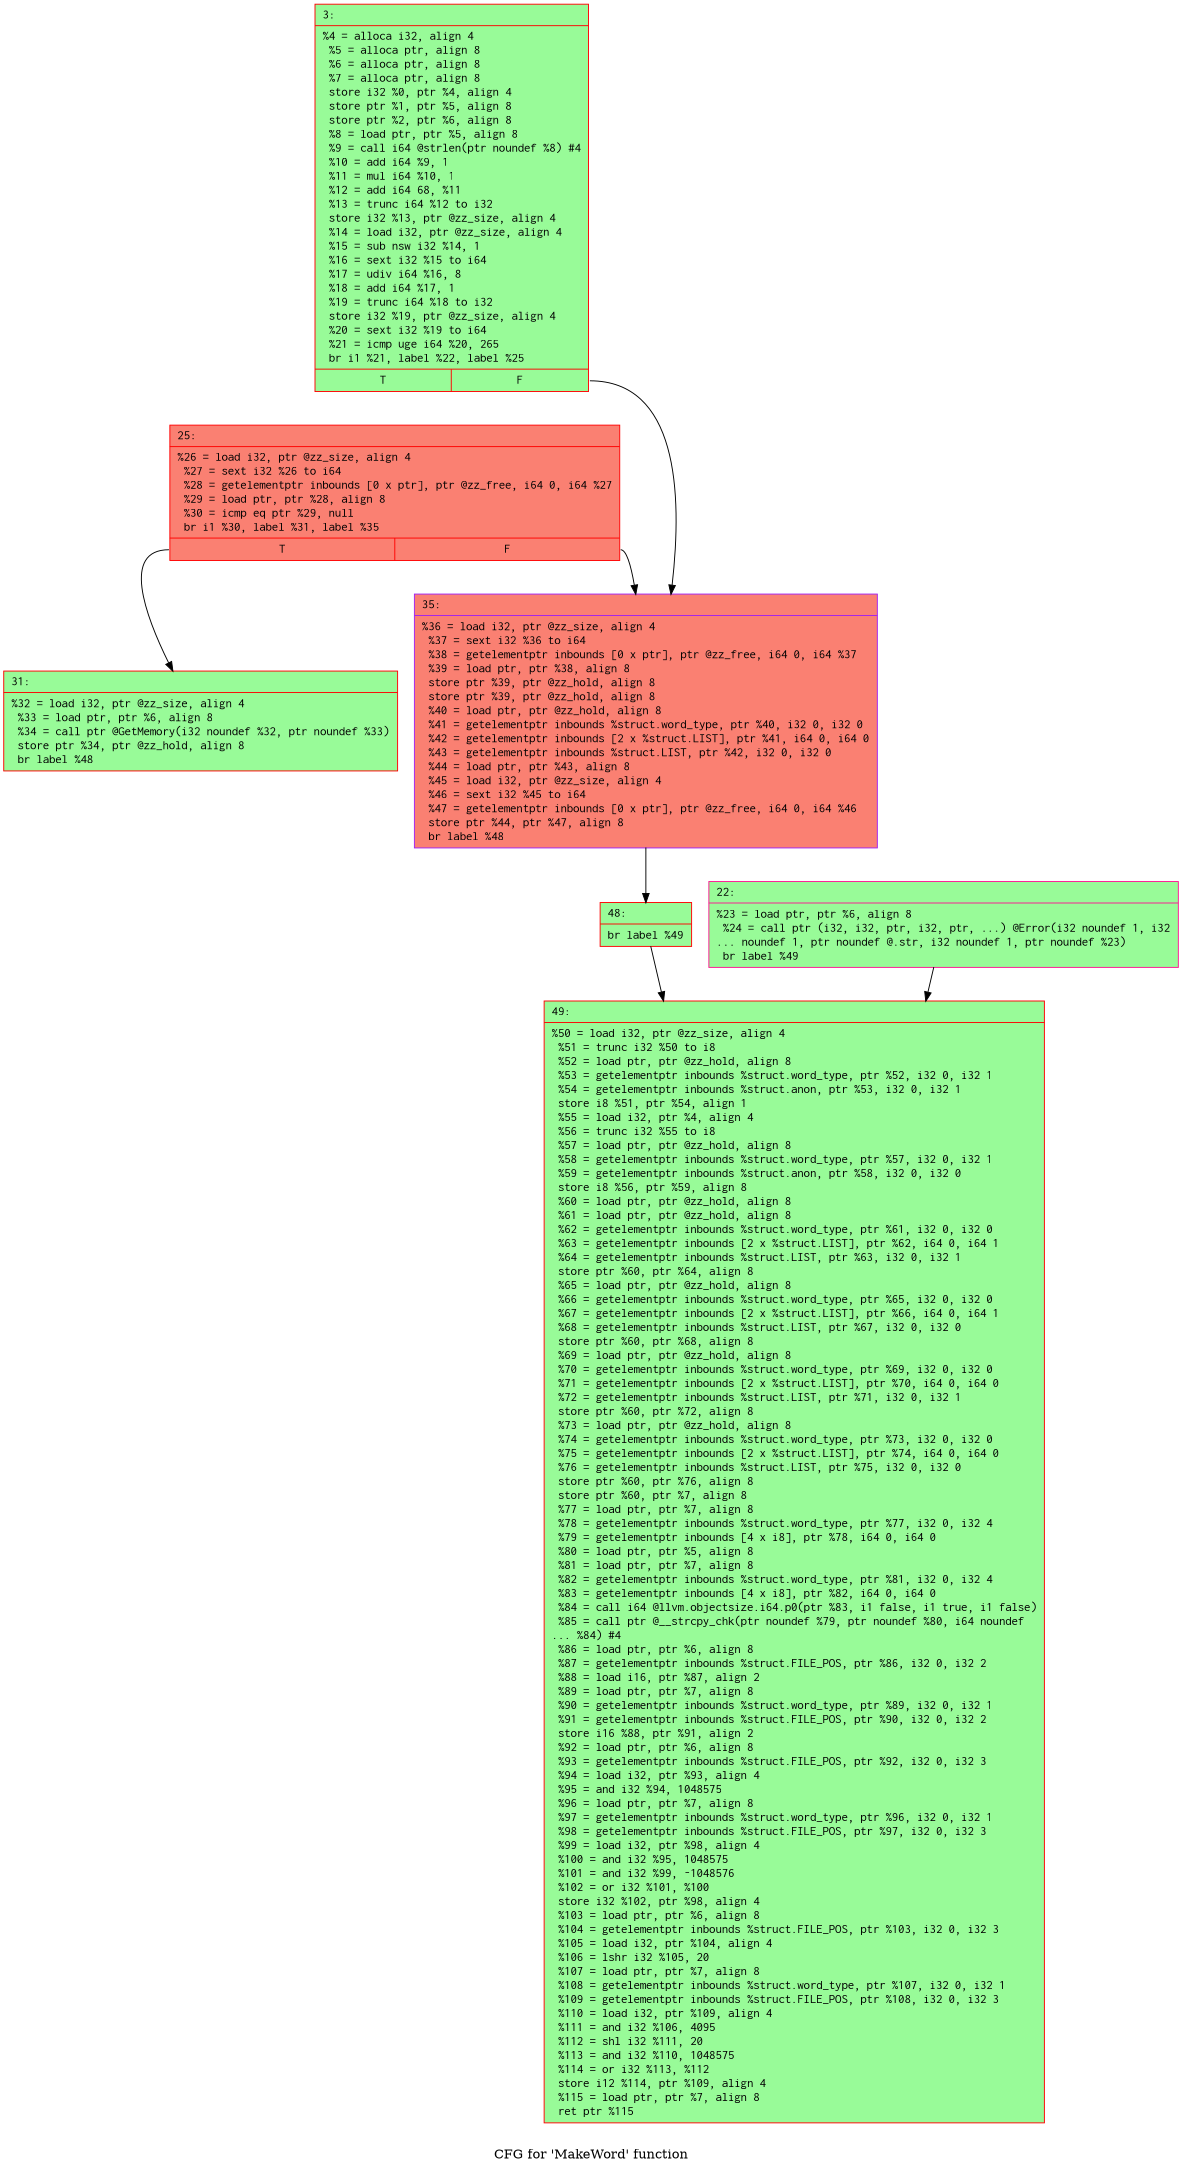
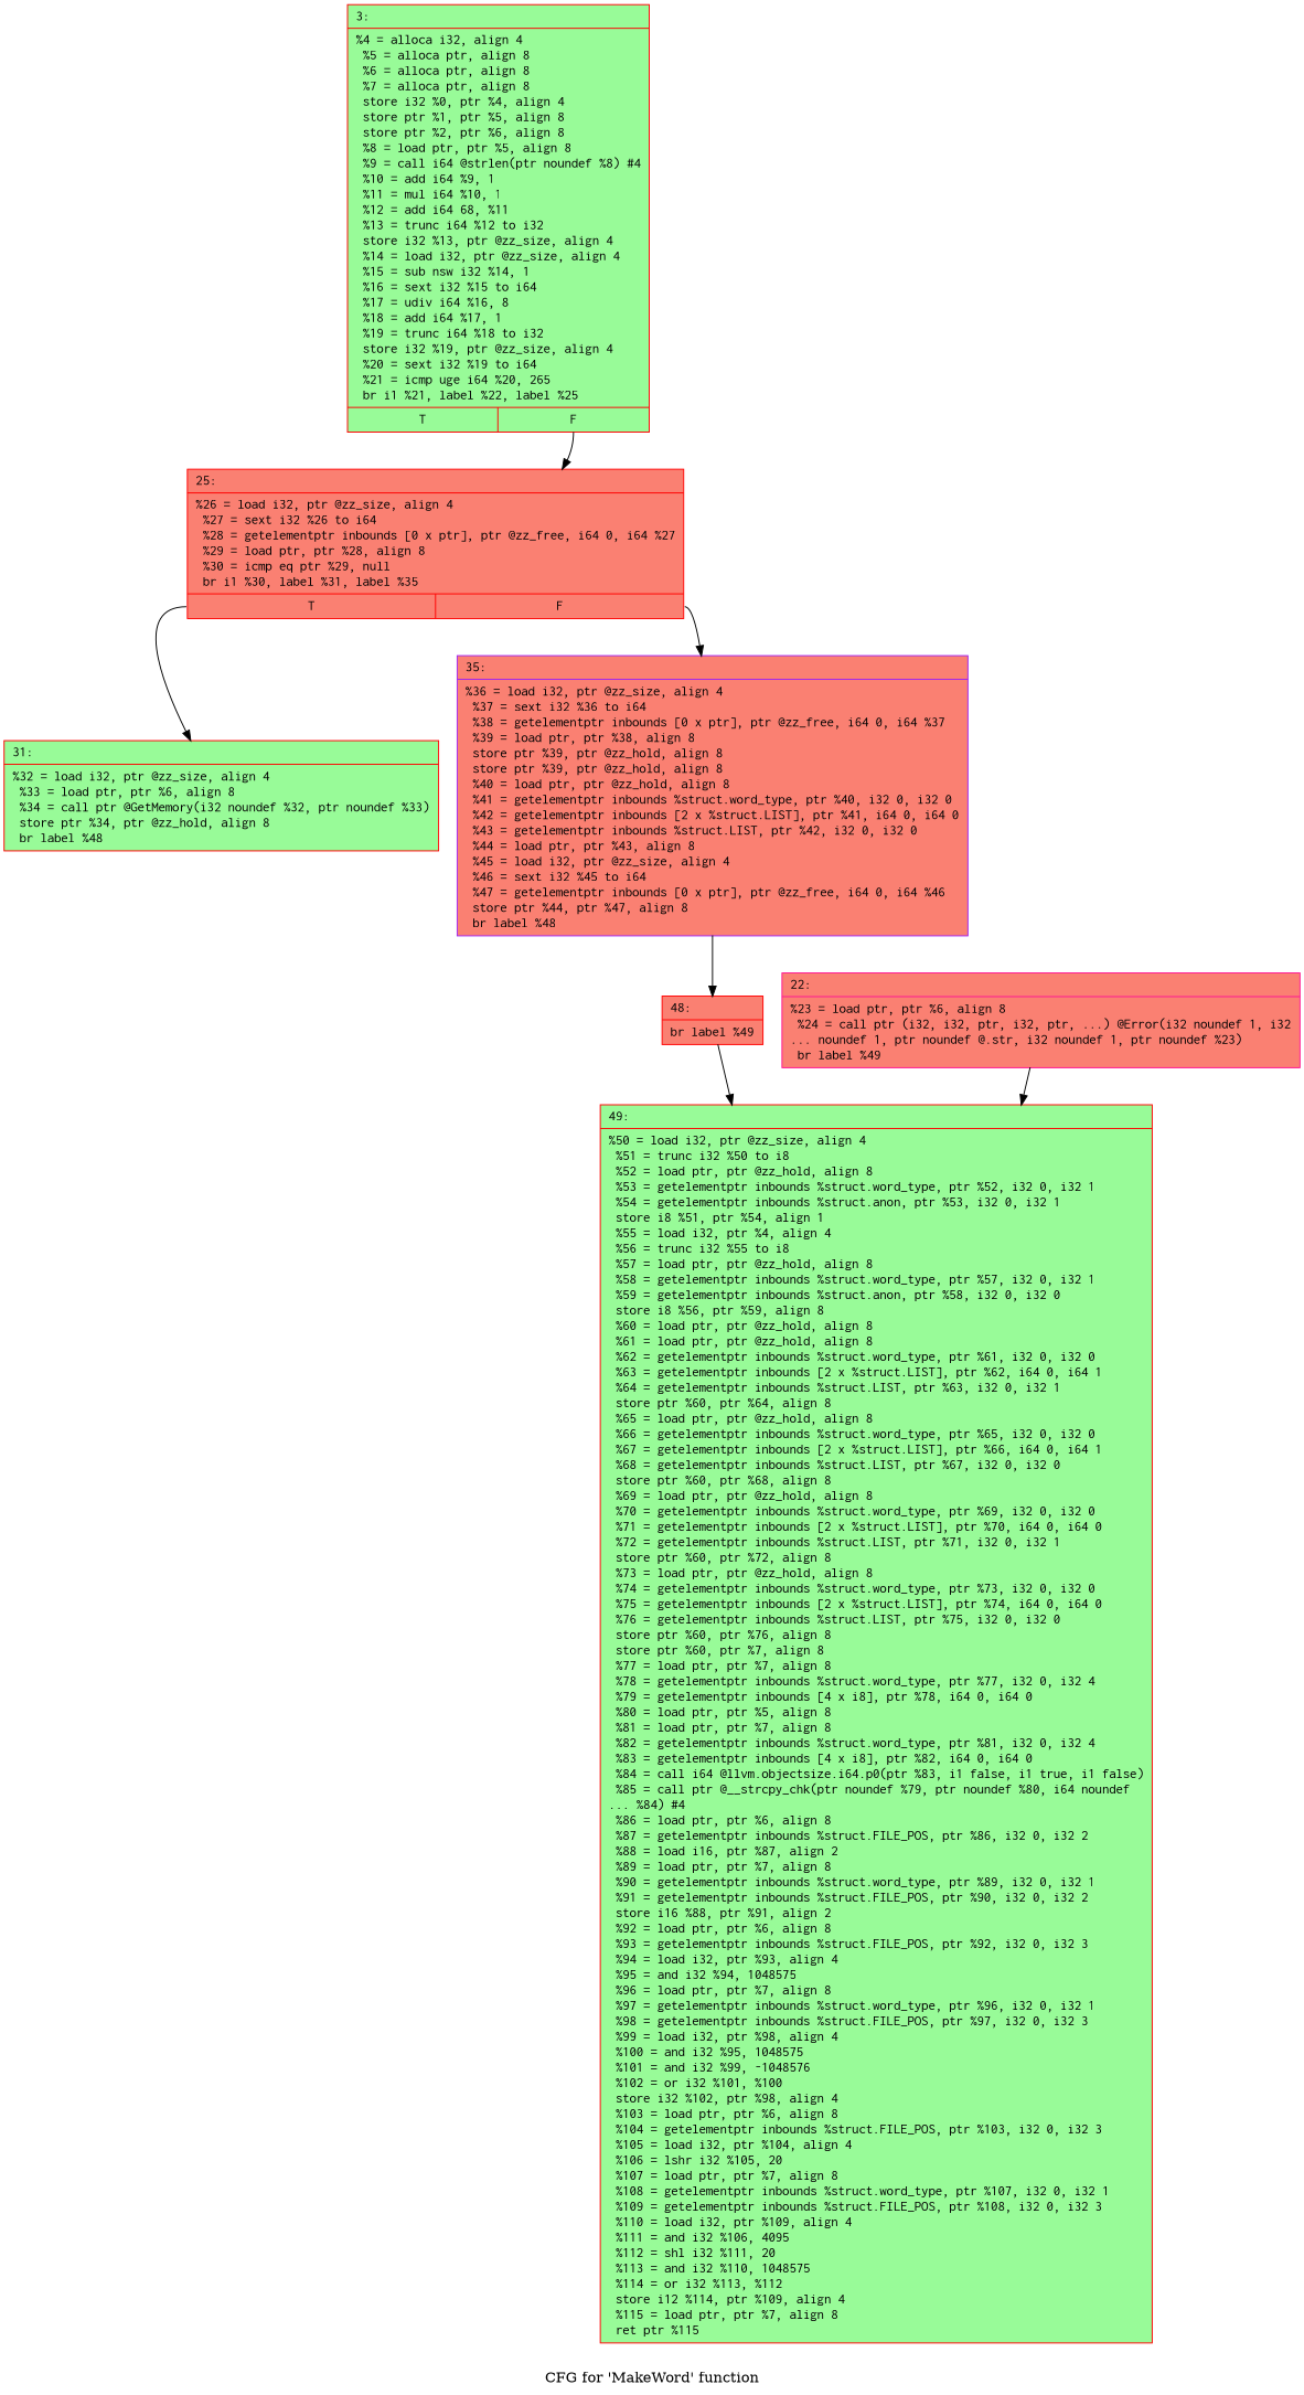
  digraph {
    label="CFG for 'MakeWord' function"
    node [color=red fillcolor=palegreen fontname=Courier shape=record style=filled]
    n1 [label="{3:\l|  %4 = alloca i32, align 4\l  %5 = alloca ptr, align 8\l  %6 = alloca ptr, align 8\l  %7 = alloca ptr, align 8\l  store i32 %0, ptr %4, align 4\l  store ptr %1, ptr %5, align 8\l  store ptr %2, ptr %6, align 8\l  %8 = load ptr, ptr %5, align 8\l  %9 = call i64 @strlen(ptr noundef %8) #4\l  %10 = add i64 %9, 1\l  %11 = mul i64 %10, 1\l  %12 = add i64 68, %11\l  %13 = trunc i64 %12 to i32\l  store i32 %13, ptr @zz_size, align 4\l  %14 = load i32, ptr @zz_size, align 4\l  %15 = sub nsw i32 %14, 1\l  %16 = sext i32 %15 to i64\l  %17 = udiv i64 %16, 8\l  %18 = add i64 %17, 1\l  %19 = trunc i64 %18 to i32\l  store i32 %19, ptr @zz_size, align 4\l  %20 = sext i32 %19 to i64\l  %21 = icmp uge i64 %20, 265\l  br i1 %21, label %22, label %25\l|{<s0>T|<s1>F}}"]
    n2 [fillcolor=salmon label="{25:\l|  %26 = load i32, ptr @zz_size, align 4\l  %27 = sext i32 %26 to i64\l  %28 = getelementptr inbounds [0 x ptr], ptr @zz_free, i64 0, i64 %27\l  %29 = load ptr, ptr %28, align 8\l  %30 = icmp eq ptr %29, null\l  br i1 %30, label %31, label %35\l|{<s0>T|<s1>F}}"]
-   n3 [color=deeppink label="{22:\l|  %23 = load ptr, ptr %6, align 8\l  %24 = call ptr (i32, i32, ptr, i32, ptr, ...) @Error(i32 noundef 1, i32\l... noundef 1, ptr noundef @.str, i32 noundef 1, ptr noundef %23)\l  br label %49\l}"]
+   n3 [color=deeppink fillcolor=salmon label="{22:\l|  %23 = load ptr, ptr %6, align 8\l  %24 = call ptr (i32, i32, ptr, i32, ptr, ...) @Error(i32 noundef 1, i32\l... noundef 1, ptr noundef @.str, i32 noundef 1, ptr noundef %23)\l  br label %49\l}"]
    n4 [label="{49:\l|  %50 = load i32, ptr @zz_size, align 4\l  %51 = trunc i32 %50 to i8\l  %52 = load ptr, ptr @zz_hold, align 8\l  %53 = getelementptr inbounds %struct.word_type, ptr %52, i32 0, i32 1\l  %54 = getelementptr inbounds %struct.anon, ptr %53, i32 0, i32 1\l  store i8 %51, ptr %54, align 1\l  %55 = load i32, ptr %4, align 4\l  %56 = trunc i32 %55 to i8\l  %57 = load ptr, ptr @zz_hold, align 8\l  %58 = getelementptr inbounds %struct.word_type, ptr %57, i32 0, i32 1\l  %59 = getelementptr inbounds %struct.anon, ptr %58, i32 0, i32 0\l  store i8 %56, ptr %59, align 8\l  %60 = load ptr, ptr @zz_hold, align 8\l  %61 = load ptr, ptr @zz_hold, align 8\l  %62 = getelementptr inbounds %struct.word_type, ptr %61, i32 0, i32 0\l  %63 = getelementptr inbounds [2 x %struct.LIST], ptr %62, i64 0, i64 1\l  %64 = getelementptr inbounds %struct.LIST, ptr %63, i32 0, i32 1\l  store ptr %60, ptr %64, align 8\l  %65 = load ptr, ptr @zz_hold, align 8\l  %66 = getelementptr inbounds %struct.word_type, ptr %65, i32 0, i32 0\l  %67 = getelementptr inbounds [2 x %struct.LIST], ptr %66, i64 0, i64 1\l  %68 = getelementptr inbounds %struct.LIST, ptr %67, i32 0, i32 0\l  store ptr %60, ptr %68, align 8\l  %69 = load ptr, ptr @zz_hold, align 8\l  %70 = getelementptr inbounds %struct.word_type, ptr %69, i32 0, i32 0\l  %71 = getelementptr inbounds [2 x %struct.LIST], ptr %70, i64 0, i64 0\l  %72 = getelementptr inbounds %struct.LIST, ptr %71, i32 0, i32 1\l  store ptr %60, ptr %72, align 8\l  %73 = load ptr, ptr @zz_hold, align 8\l  %74 = getelementptr inbounds %struct.word_type, ptr %73, i32 0, i32 0\l  %75 = getelementptr inbounds [2 x %struct.LIST], ptr %74, i64 0, i64 0\l  %76 = getelementptr inbounds %struct.LIST, ptr %75, i32 0, i32 0\l  store ptr %60, ptr %76, align 8\l  store ptr %60, ptr %7, align 8\l  %77 = load ptr, ptr %7, align 8\l  %78 = getelementptr inbounds %struct.word_type, ptr %77, i32 0, i32 4\l  %79 = getelementptr inbounds [4 x i8], ptr %78, i64 0, i64 0\l  %80 = load ptr, ptr %5, align 8\l  %81 = load ptr, ptr %7, align 8\l  %82 = getelementptr inbounds %struct.word_type, ptr %81, i32 0, i32 4\l  %83 = getelementptr inbounds [4 x i8], ptr %82, i64 0, i64 0\l  %84 = call i64 @llvm.objectsize.i64.p0(ptr %83, i1 false, i1 true, i1 false)\l  %85 = call ptr @__strcpy_chk(ptr noundef %79, ptr noundef %80, i64 noundef\l... %84) #4\l  %86 = load ptr, ptr %6, align 8\l  %87 = getelementptr inbounds %struct.FILE_POS, ptr %86, i32 0, i32 2\l  %88 = load i16, ptr %87, align 2\l  %89 = load ptr, ptr %7, align 8\l  %90 = getelementptr inbounds %struct.word_type, ptr %89, i32 0, i32 1\l  %91 = getelementptr inbounds %struct.FILE_POS, ptr %90, i32 0, i32 2\l  store i16 %88, ptr %91, align 2\l  %92 = load ptr, ptr %6, align 8\l  %93 = getelementptr inbounds %struct.FILE_POS, ptr %92, i32 0, i32 3\l  %94 = load i32, ptr %93, align 4\l  %95 = and i32 %94, 1048575\l  %96 = load ptr, ptr %7, align 8\l  %97 = getelementptr inbounds %struct.word_type, ptr %96, i32 0, i32 1\l  %98 = getelementptr inbounds %struct.FILE_POS, ptr %97, i32 0, i32 3\l  %99 = load i32, ptr %98, align 4\l  %100 = and i32 %95, 1048575\l  %101 = and i32 %99, -1048576\l  %102 = or i32 %101, %100\l  store i32 %102, ptr %98, align 4\l  %103 = load ptr, ptr %6, align 8\l  %104 = getelementptr inbounds %struct.FILE_POS, ptr %103, i32 0, i32 3\l  %105 = load i32, ptr %104, align 4\l  %106 = lshr i32 %105, 20\l  %107 = load ptr, ptr %7, align 8\l  %108 = getelementptr inbounds %struct.word_type, ptr %107, i32 0, i32 1\l  %109 = getelementptr inbounds %struct.FILE_POS, ptr %108, i32 0, i32 3\l  %110 = load i32, ptr %109, align 4\l  %111 = and i32 %106, 4095\l  %112 = shl i32 %111, 20\l  %113 = and i32 %110, 1048575\l  %114 = or i32 %113, %112\l  store i12 %114, ptr %109, align 4\l  %115 = load ptr, ptr %7, align 8\l  ret ptr %115\l}"]
    n5 [label="{31:\l|  %32 = load i32, ptr @zz_size, align 4\l  %33 = load ptr, ptr %6, align 8\l  %34 = call ptr @GetMemory(i32 noundef %32, ptr noundef %33)\l  store ptr %34, ptr @zz_hold, align 8\l  br label %48\l}"]
    n6 [color=purple fillcolor=salmon label="{35:\l|  %36 = load i32, ptr @zz_size, align 4\l  %37 = sext i32 %36 to i64\l  %38 = getelementptr inbounds [0 x ptr], ptr @zz_free, i64 0, i64 %37\l  %39 = load ptr, ptr %38, align 8\l  store ptr %39, ptr @zz_hold, align 8\l  store ptr %39, ptr @zz_hold, align 8\l  %40 = load ptr, ptr @zz_hold, align 8\l  %41 = getelementptr inbounds %struct.word_type, ptr %40, i32 0, i32 0\l  %42 = getelementptr inbounds [2 x %struct.LIST], ptr %41, i64 0, i64 0\l  %43 = getelementptr inbounds %struct.LIST, ptr %42, i32 0, i32 0\l  %44 = load ptr, ptr %43, align 8\l  %45 = load i32, ptr @zz_size, align 4\l  %46 = sext i32 %45 to i64\l  %47 = getelementptr inbounds [0 x ptr], ptr @zz_free, i64 0, i64 %46\l  store ptr %44, ptr %47, align 8\l  br label %48\l}"]
-   n7 [label="{48:\l|  br label %49\l}"]
-   n1 -> n6 [tailport=s1]
+   n7 [fillcolor=salmon label="{48:\l|  br label %49\l}"]
+   n1 -> n2 [tailport=s1]
    n2 -> n5 [tailport=s0]
    n2 -> n6 [tailport=s1]
    n3 -> n4
    n6 -> n7
    n7 -> n4
  }
